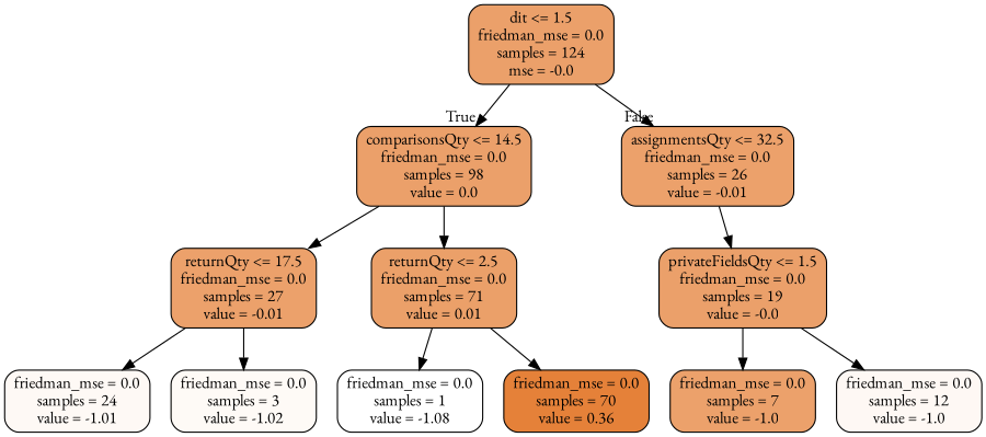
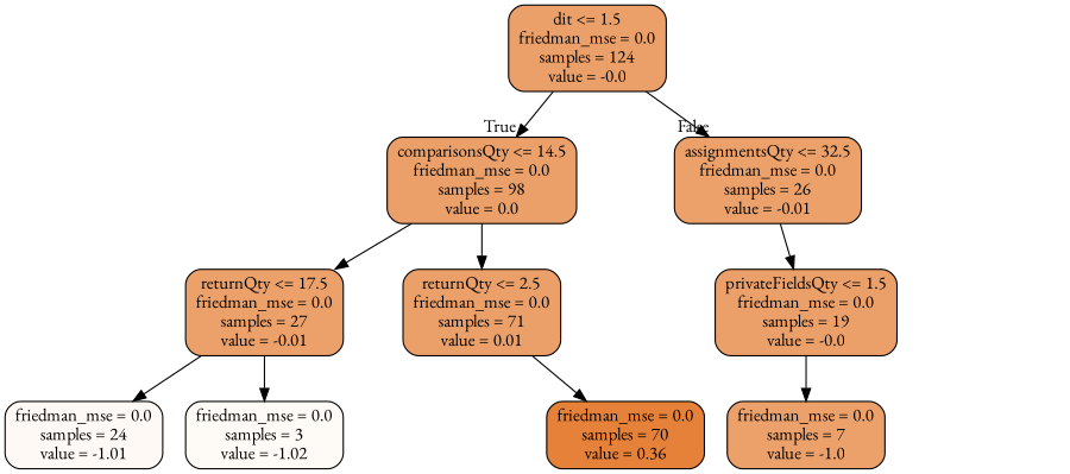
  digraph {
    fontname="EB Garamond"
    node [color=black fillcolor="#eba06a" fontname="EB Garamond" shape=box style="filled, rounded"]
    edge [fontname="EB Garamond"]
-   n1 [label="dit <= 1.5\nfriedman_mse = 0.0\nsamples = 124\nmse = -0.0"]
+   n1 [label="dit <= 1.5\nfriedman_mse = 0.0\nsamples = 124\nvalue = -0.0"]
    n2 [label="comparisonsQty <= 14.5\nfriedman_mse = 0.0\nsamples = 98\nvalue = 0.0"]
    n3 [fillcolor="#eca16b" label="assignmentsQty <= 32.5\nfriedman_mse = 0.0\nsamples = 26\nvalue = -0.01"]
    n4 [fillcolor="#eca16b" label="returnQty <= 17.5\nfriedman_mse = 0.0\nsamples = 27\nvalue = -0.01"]
    n5 [fillcolor="#eba069" label="returnQty <= 2.5\nfriedman_mse = 0.0\nsamples = 71\nvalue = 0.01"]
    n6 [label="privateFieldsQty <= 1.5\nfriedman_mse = 0.0\nsamples = 19\nvalue = -0.0"]
    n7 [fillcolor="#fef9f5" label="friedman_mse = 0.0\nsamples = 24\nvalue = -1.01"]
    n8 [fillcolor="#fefaf6" label="friedman_mse = 0.0\nsamples = 3\nvalue = -1.02"]
-   n9 [fillcolor="#ffffff" label="friedman_mse = 0.0\nsamples = 1\nvalue = -1.08"]
    n10 [fillcolor="#e58139" label="friedman_mse = 0.0\nsamples = 70\nvalue = 0.36"]
    n11 [fillcolor="#eca16b" label="friedman_mse = 0.0\nsamples = 7\nvalue = -1.0"]
-   n12 [fillcolor="#fef8f4" label="friedman_mse = 0.0\nsamples = 12\nvalue = -1.0"]
    n1 -> n2 [headlabel=True labelangle=45 labeldistance=2.5]
    n1 -> n3 [headlabel=False labelangle=-45 labeldistance=2.5]
    n2 -> n4
    n2 -> n5
    n3 -> n6
    n4 -> n7
    n4 -> n8
-   n5 -> n9
    n5 -> n10
    n6 -> n11
-   n6 -> n12
  }
